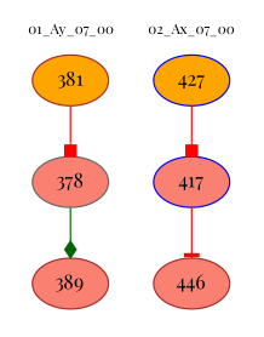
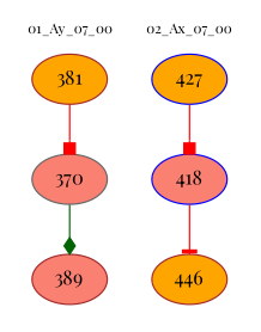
  digraph {
    fontname="Playfair Display"
    node [color=brown fillcolor=salmon fontname="Playfair Display" style=filled]
    edge [arrowhead=box color=red fontname="Playfair Display"]
    n1 [fillcolor=orange label=381]
-   n2 [color=gray40 label=378]
+   n2 [color=gray40 label=370]
    n3 [label=389]
    n4 [color=blue fillcolor=orange label=427]
-   n5 [color=blue label=417]
-   n6 [label=446]
+   n5 [color=blue label=418]
+   n6 [fillcolor=orange label=446]
    subgraph cluster_1 {
      color=white
      fontsize=10
      label="01_Ay_07_00"
      n1
      n2
      n3
    }
    subgraph cluster_2 {
      color=white
      fontsize=10
      label="02_Ax_07_00"
      n4
      n5
      n6
    }
    n1 -> n2
    n2 -> n3 [arrowhead=diamond color=darkgreen]
    n4 -> n5
    n5 -> n6 [arrowhead=tee]
  }
